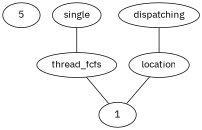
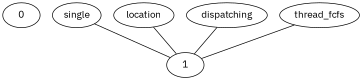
  graph {
    fontname="IBM Plex Sans"
    node [fontname="IBM Plex Sans"]
    edge [fontname="IBM Plex Sans"]
-   0 [label=5]
+   0
    single
    1
    location
    dispatching
    thread_fcfs
-   single -- thread_fcfs
+   single -- 1
    location -- 1
-   dispatching -- location
+   dispatching -- 1
    thread_fcfs -- 1
  }
